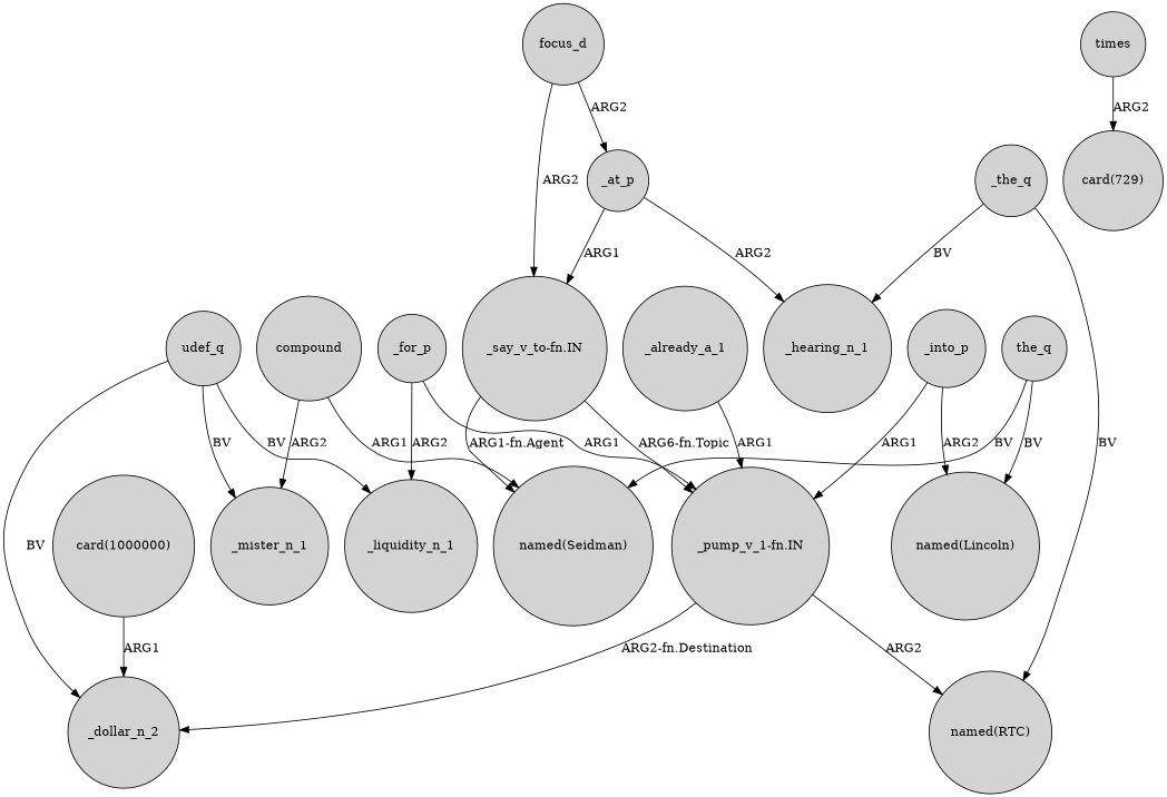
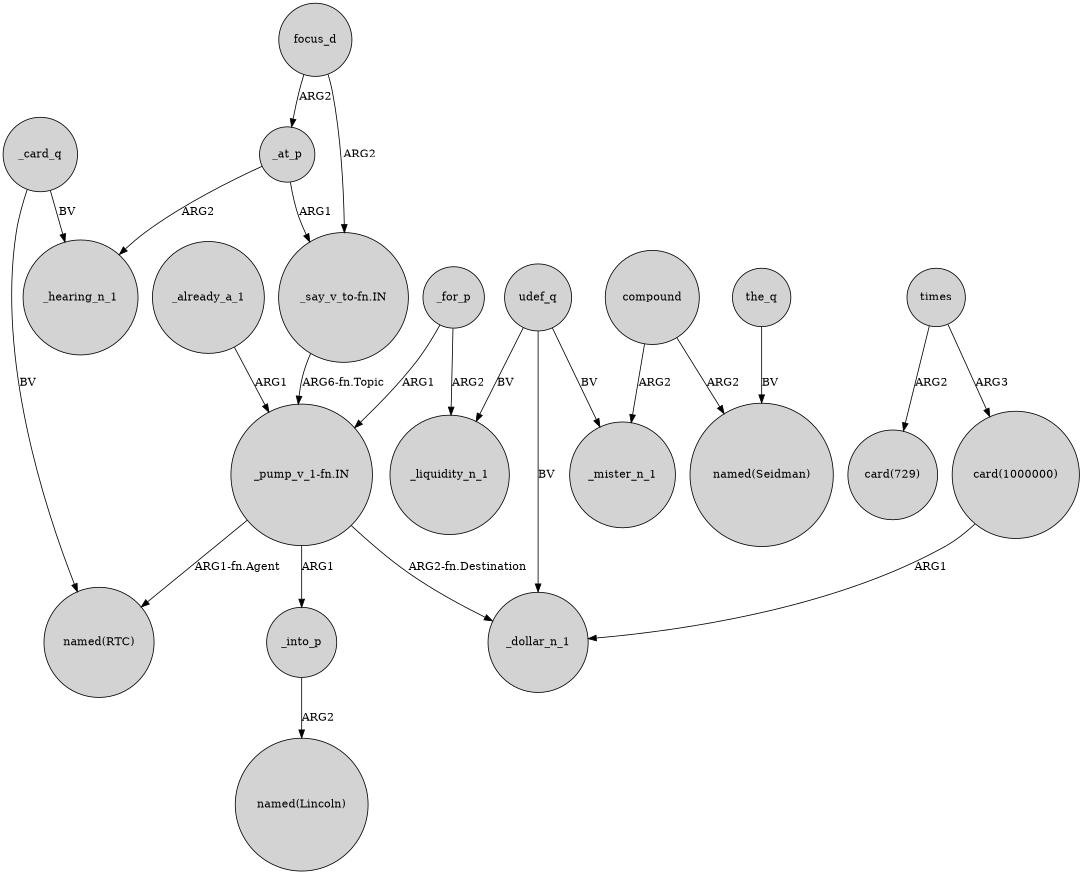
  digraph {
    node [shape=circle style=filled]
    "card(1000000)"
-   _dollar_n_1 [label=_dollar_n_2]
+   _dollar_n_1
    "_pump_v_1-fn.IN"
    "named(RTC)"
-   _the_q
+   _the_q [label=_card_q]
    _hearing_n_1
    "_say_v_to-fn.IN"
    "named(Seidman)"
    times
    "card(729)"
    compound
    _mister_n_1
    _already_a_1
    udef_q
    _liquidity_n_1
    focus_d
    _at_p
    _into_p
    "named(Lincoln)"
    n20 [label=the_q]
    _for_p
    "card(1000000)" -> _dollar_n_1 [label=ARG1]
    "_pump_v_1-fn.IN" -> _dollar_n_1 [label="ARG2-fn.Destination"]
-   "_pump_v_1-fn.IN" -> "named(RTC)" [label=ARG2]
+   "_pump_v_1-fn.IN" -> "named(RTC)" [label="ARG1-fn.Agent"]
    _the_q -> "named(RTC)" [label=BV]
    _the_q -> _hearing_n_1 [label=BV]
    "_say_v_to-fn.IN" -> "_pump_v_1-fn.IN" [label="ARG6-fn.Topic"]
-   "_say_v_to-fn.IN" -> "named(Seidman)" [label="ARG1-fn.Agent"]
+   times -> "card(1000000)" [label=ARG3]
    times -> "card(729)" [label=ARG2]
-   compound -> "named(Seidman)" [label=ARG1]
+   compound -> "named(Seidman)" [label=ARG2]
    compound -> _mister_n_1 [label=ARG2]
    _already_a_1 -> "_pump_v_1-fn.IN" [label=ARG1]
    udef_q -> _dollar_n_1 [label=BV]
    udef_q -> _mister_n_1 [label=BV]
    udef_q -> _liquidity_n_1 [label=BV]
    focus_d -> "_say_v_to-fn.IN" [label=ARG2]
    focus_d -> _at_p [label=ARG2]
    _at_p -> _hearing_n_1 [label=ARG2]
    _at_p -> "_say_v_to-fn.IN" [label=ARG1]
-   _into_p -> "_pump_v_1-fn.IN" [label=ARG1]
+   "_pump_v_1-fn.IN" -> _into_p [label=ARG1]
    _into_p -> "named(Lincoln)" [label=ARG2]
    n20 -> "named(Seidman)" [label=BV]
-   n20 -> "named(Lincoln)" [label=BV]
    _for_p -> "_pump_v_1-fn.IN" [label=ARG1]
    _for_p -> _liquidity_n_1 [label=ARG2]
  }
